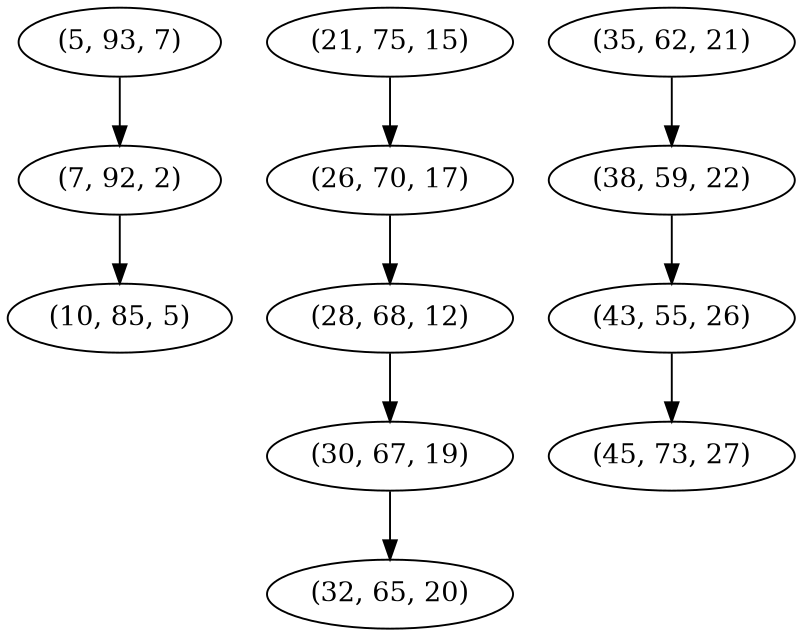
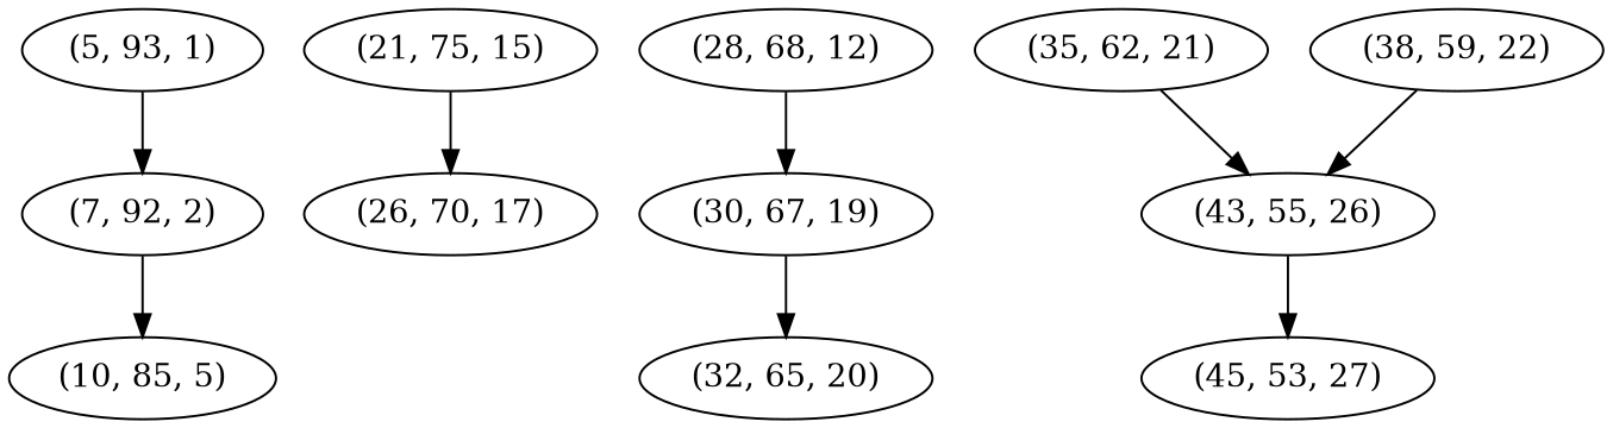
  digraph {
-   "(5, 93, 1)" [label="(5, 93, 7)"]
+   "(5, 93, 1)"
    "(7, 92, 2)"
    "(10, 85, 5)"
    "(21, 75, 15)"
    "(26, 70, 17)"
    n6 [label="(28, 68, 12)"]
    "(30, 67, 19)"
    "(32, 65, 20)"
    "(35, 62, 21)"
    "(38, 59, 22)"
    "(43, 55, 26)"
-   "(45, 53, 27)" [label="(45, 73, 27)"]
+   "(45, 53, 27)"
    "(5, 93, 1)" -> "(7, 92, 2)"
    "(7, 92, 2)" -> "(10, 85, 5)"
    "(21, 75, 15)" -> "(26, 70, 17)"
-   "(26, 70, 17)" -> n6
    n6 -> "(30, 67, 19)"
    "(30, 67, 19)" -> "(32, 65, 20)"
-   "(35, 62, 21)" -> "(38, 59, 22)"
+   "(35, 62, 21)" -> "(43, 55, 26)"
    "(38, 59, 22)" -> "(43, 55, 26)"
    "(43, 55, 26)" -> "(45, 53, 27)"
  }
